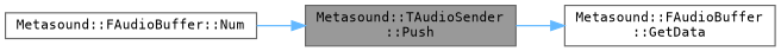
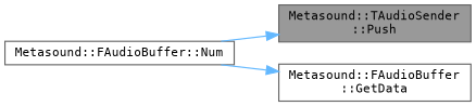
  digraph {
    fontname="DejaVu Sans Mono"
    rankdir=LR
    node [color=grey40 fillcolor=white fontname="DejaVu Sans Mono" fontsize=10 shape=box style=filled]
    edge [color=steelblue1 fontname="DejaVu Sans Mono" fontsize=10 labelfontname=Helvetica labelfontsize=10 style=solid]
    n1 [color=gray40 fillcolor=grey60 fontcolor=black height=0.2 label="Metasound::TAudioSender\l::Push" width=0.4]
    n2 [height=0.2 label="Metasound::FAudioBuffer\l::GetData" width=0.4]
    n3 [height=0.2 label="Metasound::FAudioBuffer::Num" width=0.4]
-   n1 -> n2
+   n3 -> n2
    n3 -> n1
  }
